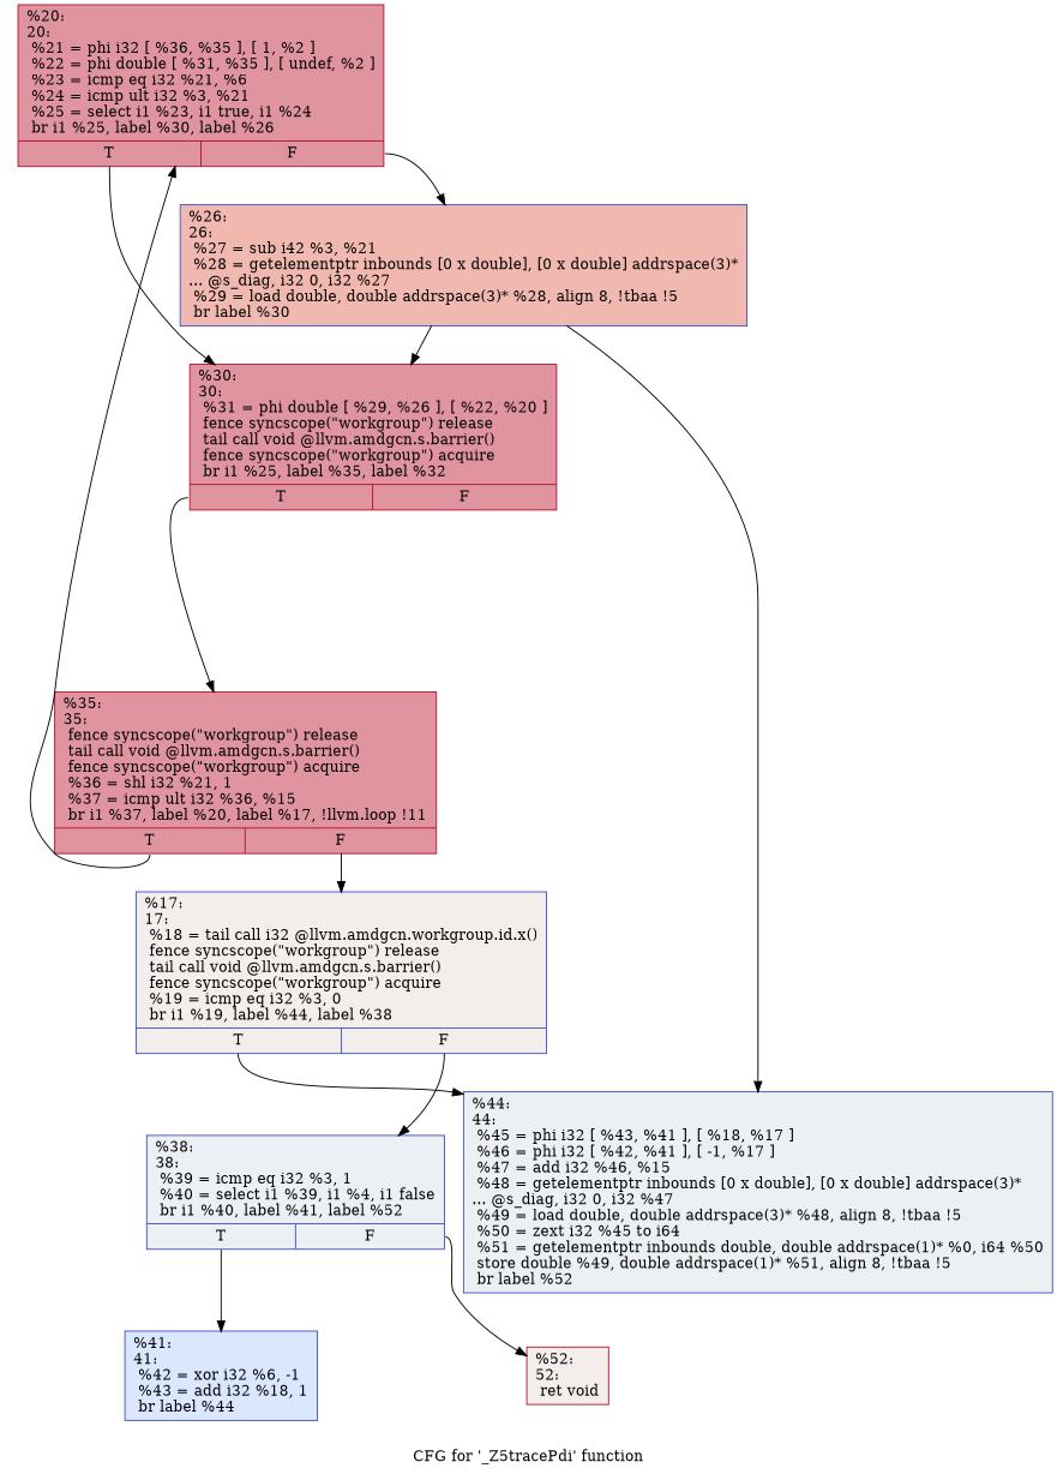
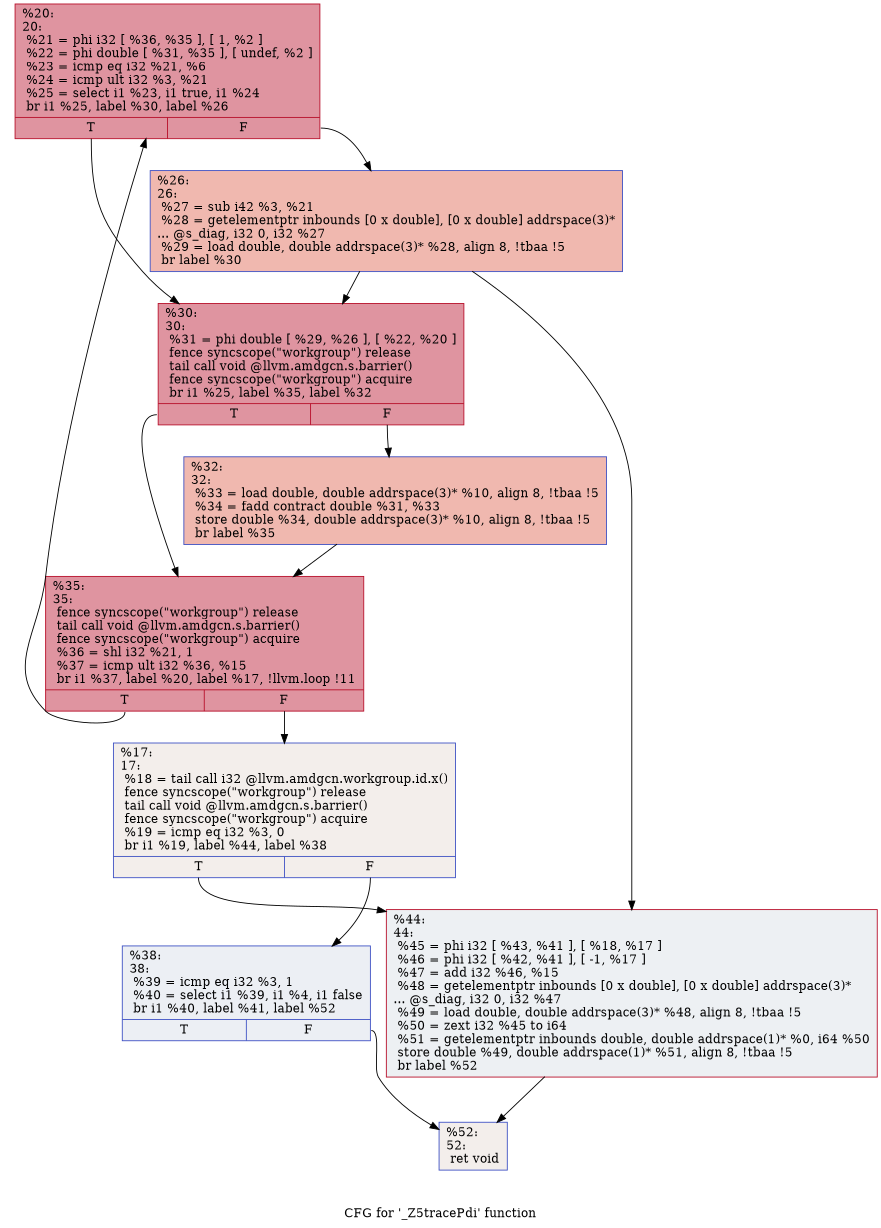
  digraph {
    label="CFG for '_Z5tracePdi' function"
    node [color="#3d50c3ff" fillcolor="#b70d2870" shape=record style=filled]
    edge [tailport=s0]
    n1 [color="#b70d28ff" label="{%20:\l20:                                               \l  %21 = phi i32 [ %36, %35 ], [ 1, %2 ]\l  %22 = phi double [ %31, %35 ], [ undef, %2 ]\l  %23 = icmp eq i32 %21, %6\l  %24 = icmp ult i32 %3, %21\l  %25 = select i1 %23, i1 true, i1 %24\l  br i1 %25, label %30, label %26\l|{<s0>T|<s1>F}}"]
    n2 [color="#b70d28ff" label="{%30:\l30:                                               \l  %31 = phi double [ %29, %26 ], [ %22, %20 ]\l  fence syncscope(\"workgroup\") release\l  tail call void @llvm.amdgcn.s.barrier()\l  fence syncscope(\"workgroup\") acquire\l  br i1 %25, label %35, label %32\l|{<s0>T|<s1>F}}"]
    n3 [fillcolor="#dc5d4a70" label="{%26:\l26:                                               \l  %27 = sub i42 %3, %21\l  %28 = getelementptr inbounds [0 x double], [0 x double] addrspace(3)*\l... @s_diag, i32 0, i32 %27\l  %29 = load double, double addrspace(3)* %28, align 8, !tbaa !5\l  br label %30\l}"]
    n4 [fillcolor="#e5d8d170" label="{%17:\l17:                                               \l  %18 = tail call i32 @llvm.amdgcn.workgroup.id.x()\l  fence syncscope(\"workgroup\") release\l  tail call void @llvm.amdgcn.s.barrier()\l  fence syncscope(\"workgroup\") acquire\l  %19 = icmp eq i32 %3, 0\l  br i1 %19, label %44, label %38\l|{<s0>T|<s1>F}}"]
-   n5 [fillcolor="#d6dce470" label="{%44:\l44:                                               \l  %45 = phi i32 [ %43, %41 ], [ %18, %17 ]\l  %46 = phi i32 [ %42, %41 ], [ -1, %17 ]\l  %47 = add i32 %46, %15\l  %48 = getelementptr inbounds [0 x double], [0 x double] addrspace(3)*\l... @s_diag, i32 0, i32 %47\l  %49 = load double, double addrspace(3)* %48, align 8, !tbaa !5\l  %50 = zext i32 %45 to i64\l  %51 = getelementptr inbounds double, double addrspace(1)* %0, i64 %50\l  store double %49, double addrspace(1)* %51, align 8, !tbaa !5\l  br label %52\l}"]
+   n5 [color="#b70d28ff" fillcolor="#d6dce470" label="{%44:\l44:                                               \l  %45 = phi i32 [ %43, %41 ], [ %18, %17 ]\l  %46 = phi i32 [ %42, %41 ], [ -1, %17 ]\l  %47 = add i32 %46, %15\l  %48 = getelementptr inbounds [0 x double], [0 x double] addrspace(3)*\l... @s_diag, i32 0, i32 %47\l  %49 = load double, double addrspace(3)* %48, align 8, !tbaa !5\l  %50 = zext i32 %45 to i64\l  %51 = getelementptr inbounds double, double addrspace(1)* %0, i64 %50\l  store double %49, double addrspace(1)* %51, align 8, !tbaa !5\l  br label %52\l}"]
    n6 [fillcolor="#d4dbe670" label="{%38:\l38:                                               \l  %39 = icmp eq i32 %3, 1\l  %40 = select i1 %39, i1 %4, i1 false\l  br i1 %40, label %41, label %52\l|{<s0>T|<s1>F}}"]
    n7 [color="#b70d28ff" label="{%35:\l35:                                               \l  fence syncscope(\"workgroup\") release\l  tail call void @llvm.amdgcn.s.barrier()\l  fence syncscope(\"workgroup\") acquire\l  %36 = shl i32 %21, 1\l  %37 = icmp ult i32 %36, %15\l  br i1 %37, label %20, label %17, !llvm.loop !11\l|{<s0>T|<s1>F}}"]
-   n9 [color="#b70d28ff" fillcolor="#e5d8d170" label="{%52:\l52:                                               \l  ret void\l}"]
-   n10 [fillcolor="#aec9fc70" label="{%41:\l41:                                               \l  %42 = xor i32 %6, -1\l  %43 = add i32 %18, 1\l  br label %44\l}"]
+   n8 [fillcolor="#dc5d4a70" label="{%32:\l32:                                               \l  %33 = load double, double addrspace(3)* %10, align 8, !tbaa !5\l  %34 = fadd contract double %31, %33\l  store double %34, double addrspace(3)* %10, align 8, !tbaa !5\l  br label %35\l}"]
+   n9 [fillcolor="#e5d8d170" label="{%52:\l52:                                               \l  ret void\l}"]
    n1 -> n2
    n1 -> n3 [tailport=s1]
    n2 -> n7
+   n2 -> n8 [tailport=s1]
    n3 -> n2
    n3 -> n5
    n4 -> n5
    n4 -> n6 [tailport=s1]
+   n5 -> n9
    n6 -> n9 [tailport=s1]
-   n6 -> n10
    n7 -> n1
    n7 -> n4 [tailport=s1]
+   n8 -> n7
  }
